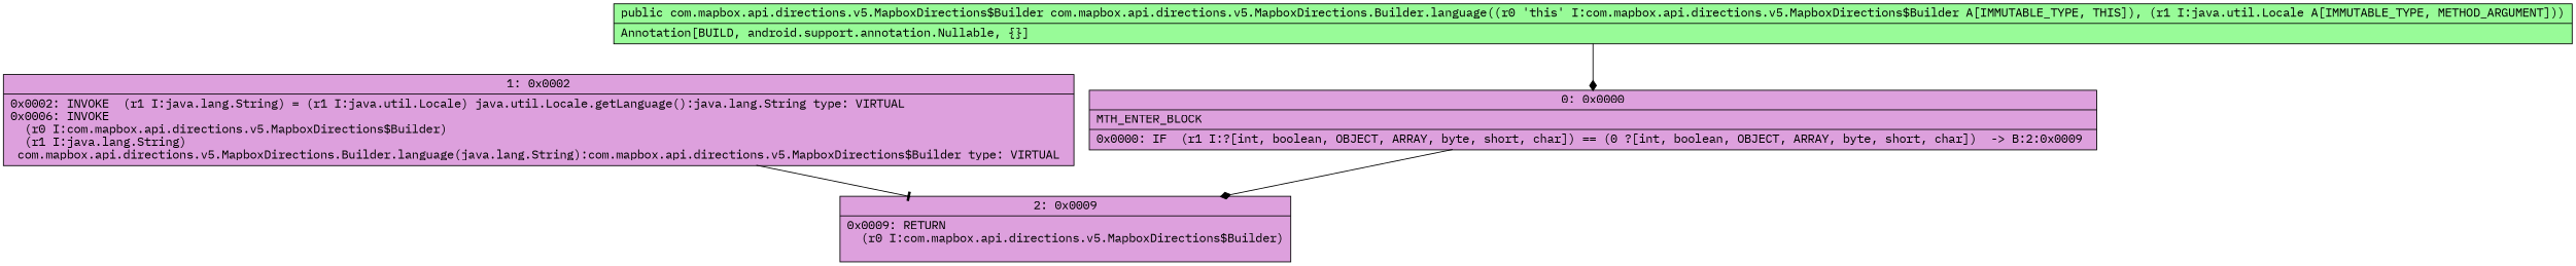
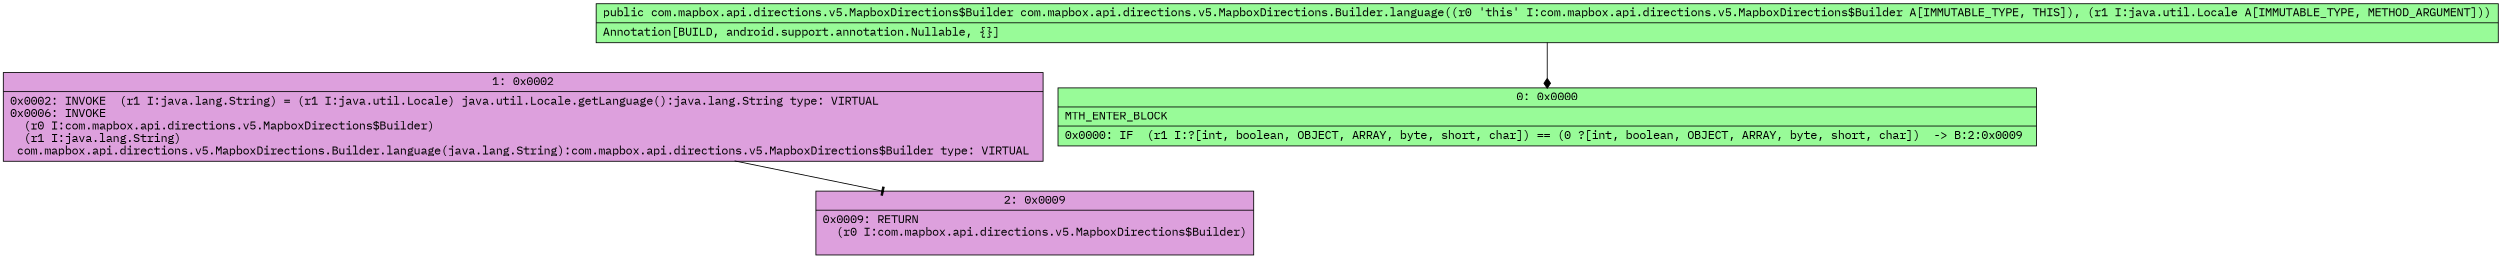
  digraph {
    fontname="IBM Plex Mono"
    node [fillcolor=palegreen fontname="IBM Plex Mono" shape=record style=filled]
    edge [arrowhead=diamond fontname="IBM Plex Mono"]
-   n1 [fillcolor=plum label="{0\:\ 0x0000|MTH_ENTER_BLOCK\l|0x0000: IF  (r1 I:?[int, boolean, OBJECT, ARRAY, byte, short, char]) == (0 ?[int, boolean, OBJECT, ARRAY, byte, short, char])  \-\> B:2:0x0009 \l}"]
+   n1 [label="{0\:\ 0x0000|MTH_ENTER_BLOCK\l|0x0000: IF  (r1 I:?[int, boolean, OBJECT, ARRAY, byte, short, char]) == (0 ?[int, boolean, OBJECT, ARRAY, byte, short, char])  \-\> B:2:0x0009 \l}"]
    n2 [fillcolor=plum label="{2\:\ 0x0009|0x0009: RETURN  \l  (r0 I:com.mapbox.api.directions.v5.MapboxDirections$Builder)\l \l}"]
    n3 [fillcolor=plum label="{1\:\ 0x0002|0x0002: INVOKE  (r1 I:java.lang.String) = (r1 I:java.util.Locale) java.util.Locale.getLanguage():java.lang.String type: VIRTUAL \l0x0006: INVOKE  \l  (r0 I:com.mapbox.api.directions.v5.MapboxDirections$Builder)\l  (r1 I:java.lang.String)\l com.mapbox.api.directions.v5.MapboxDirections.Builder.language(java.lang.String):com.mapbox.api.directions.v5.MapboxDirections$Builder type: VIRTUAL \l}"]
    n4 [label="{public com.mapbox.api.directions.v5.MapboxDirections$Builder com.mapbox.api.directions.v5.MapboxDirections.Builder.language((r0 'this' I:com.mapbox.api.directions.v5.MapboxDirections$Builder A[IMMUTABLE_TYPE, THIS]), (r1 I:java.util.Locale A[IMMUTABLE_TYPE, METHOD_ARGUMENT]))  | Annotation[BUILD, android.support.annotation.Nullable, \{\}]\l}"]
-   n1 -> n2
    n3 -> n2 [arrowhead=tee]
    n4 -> n1
  }
